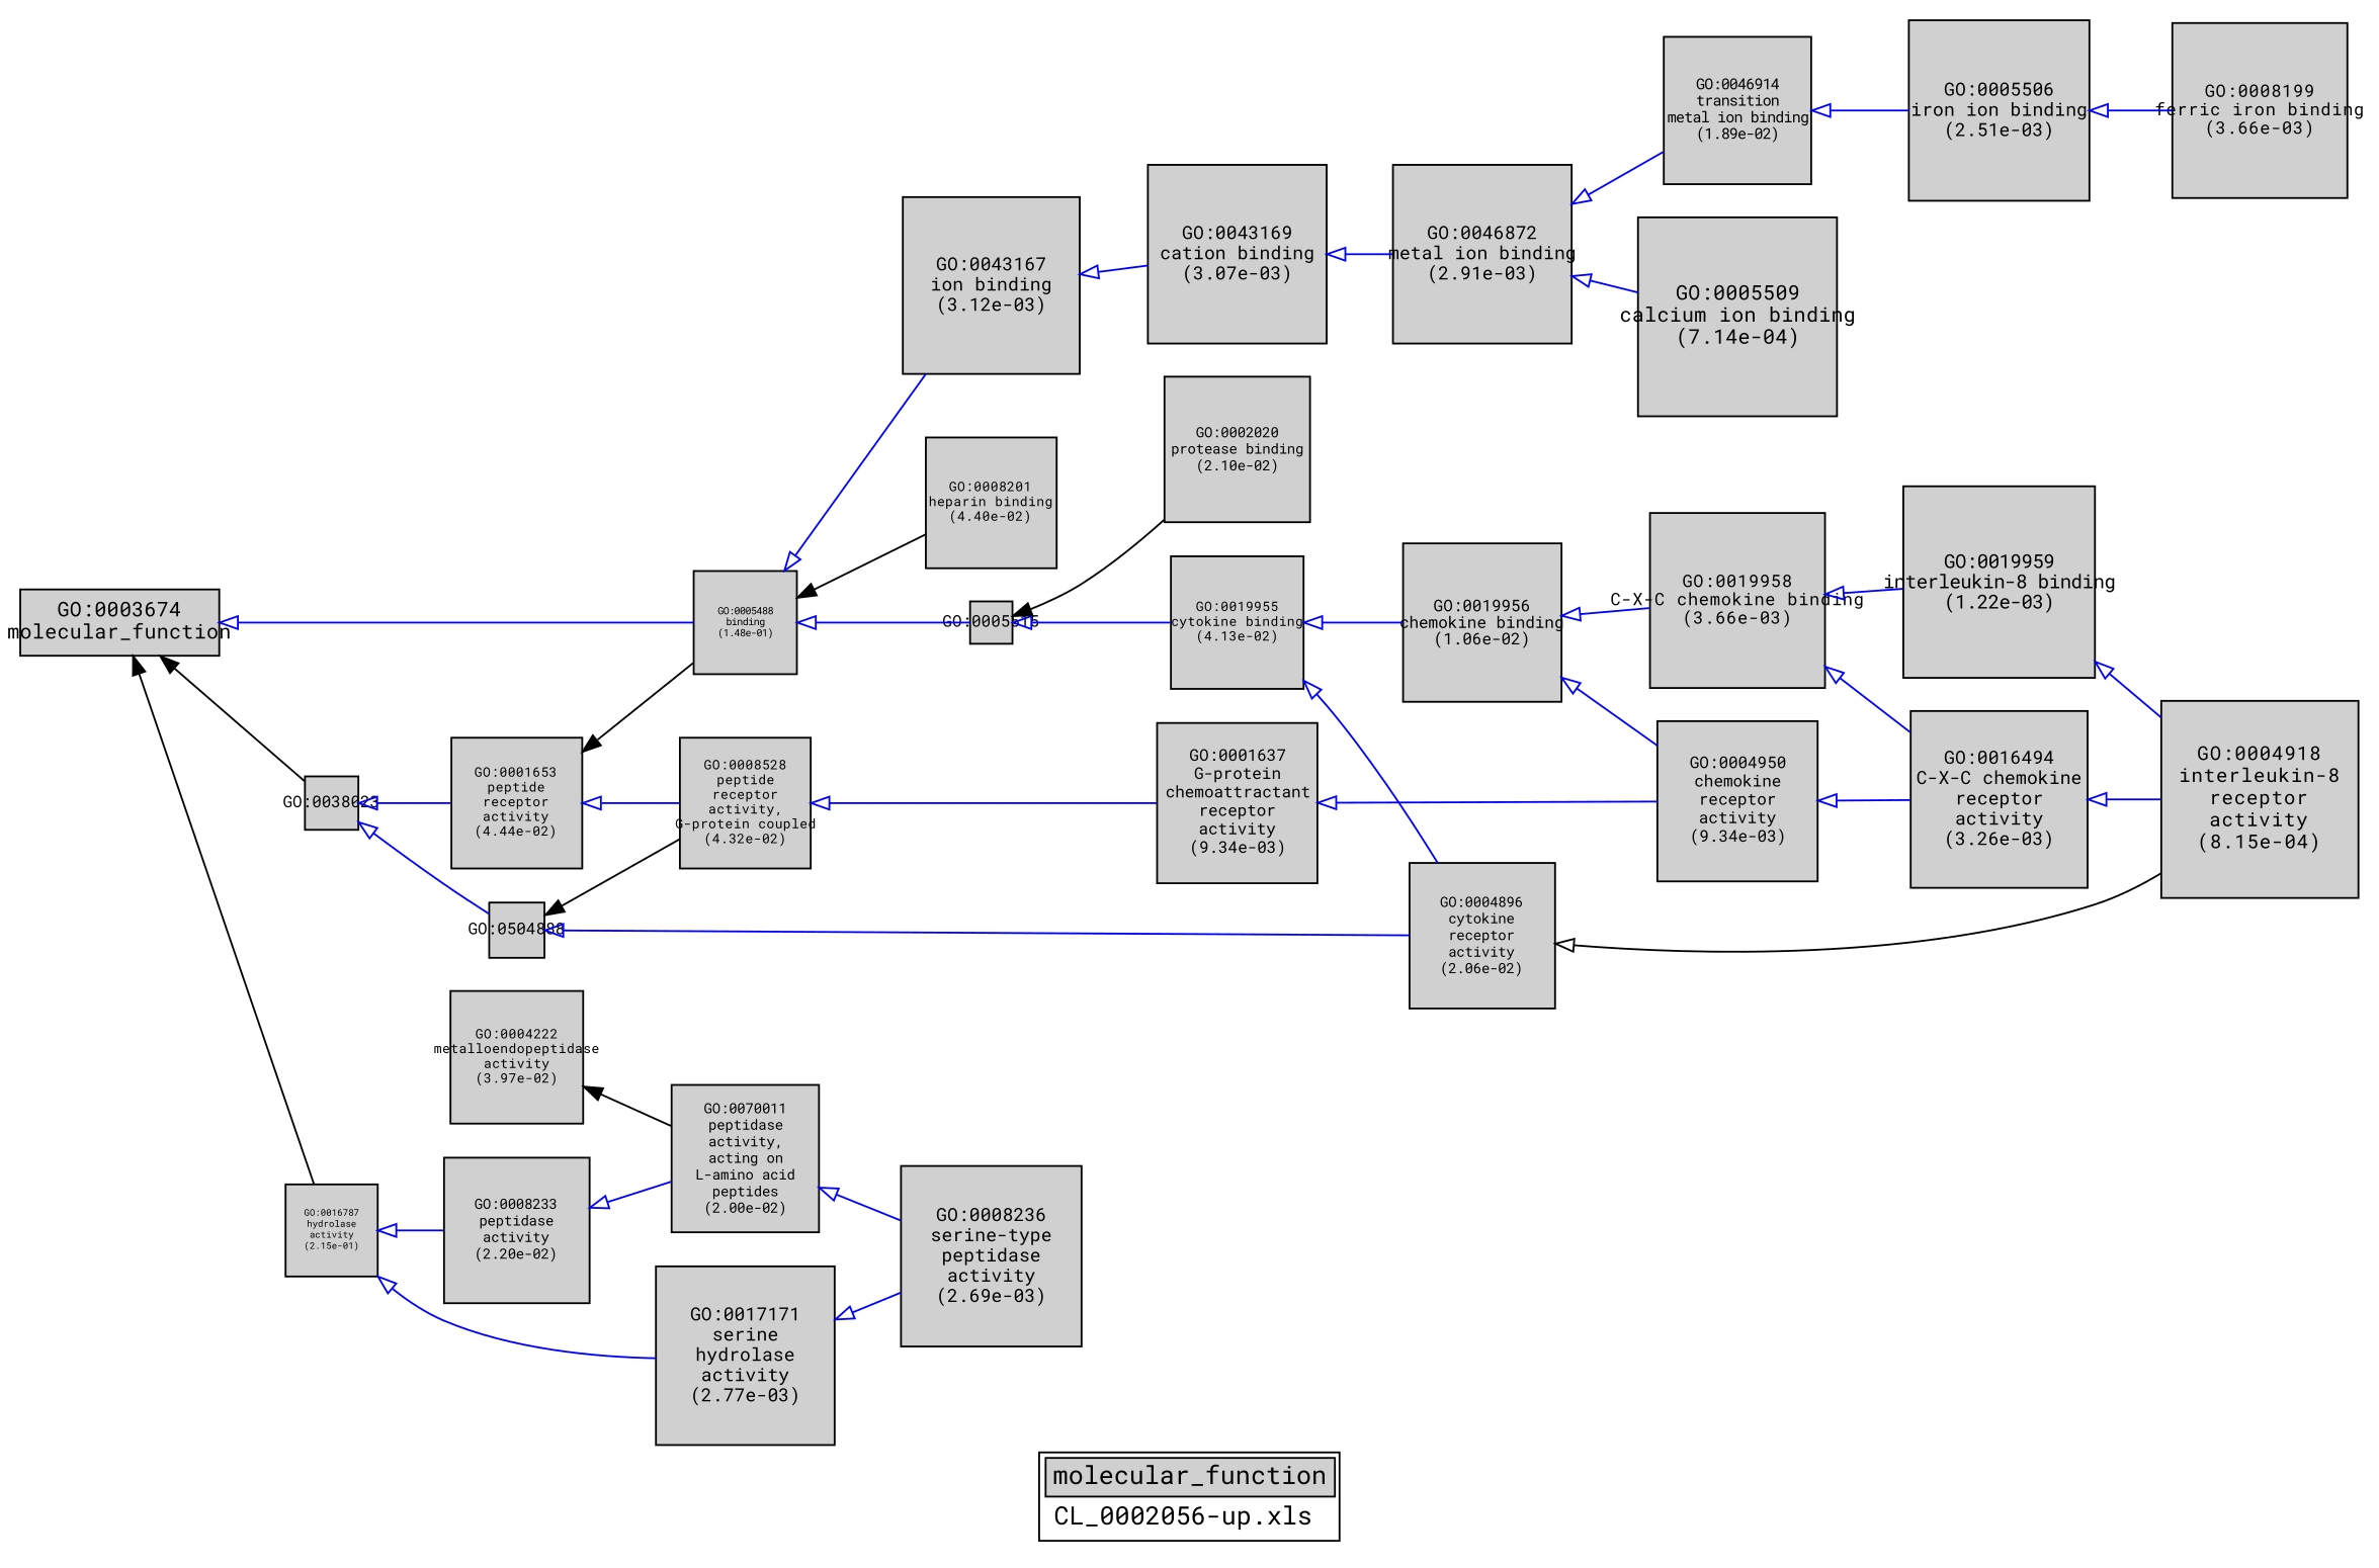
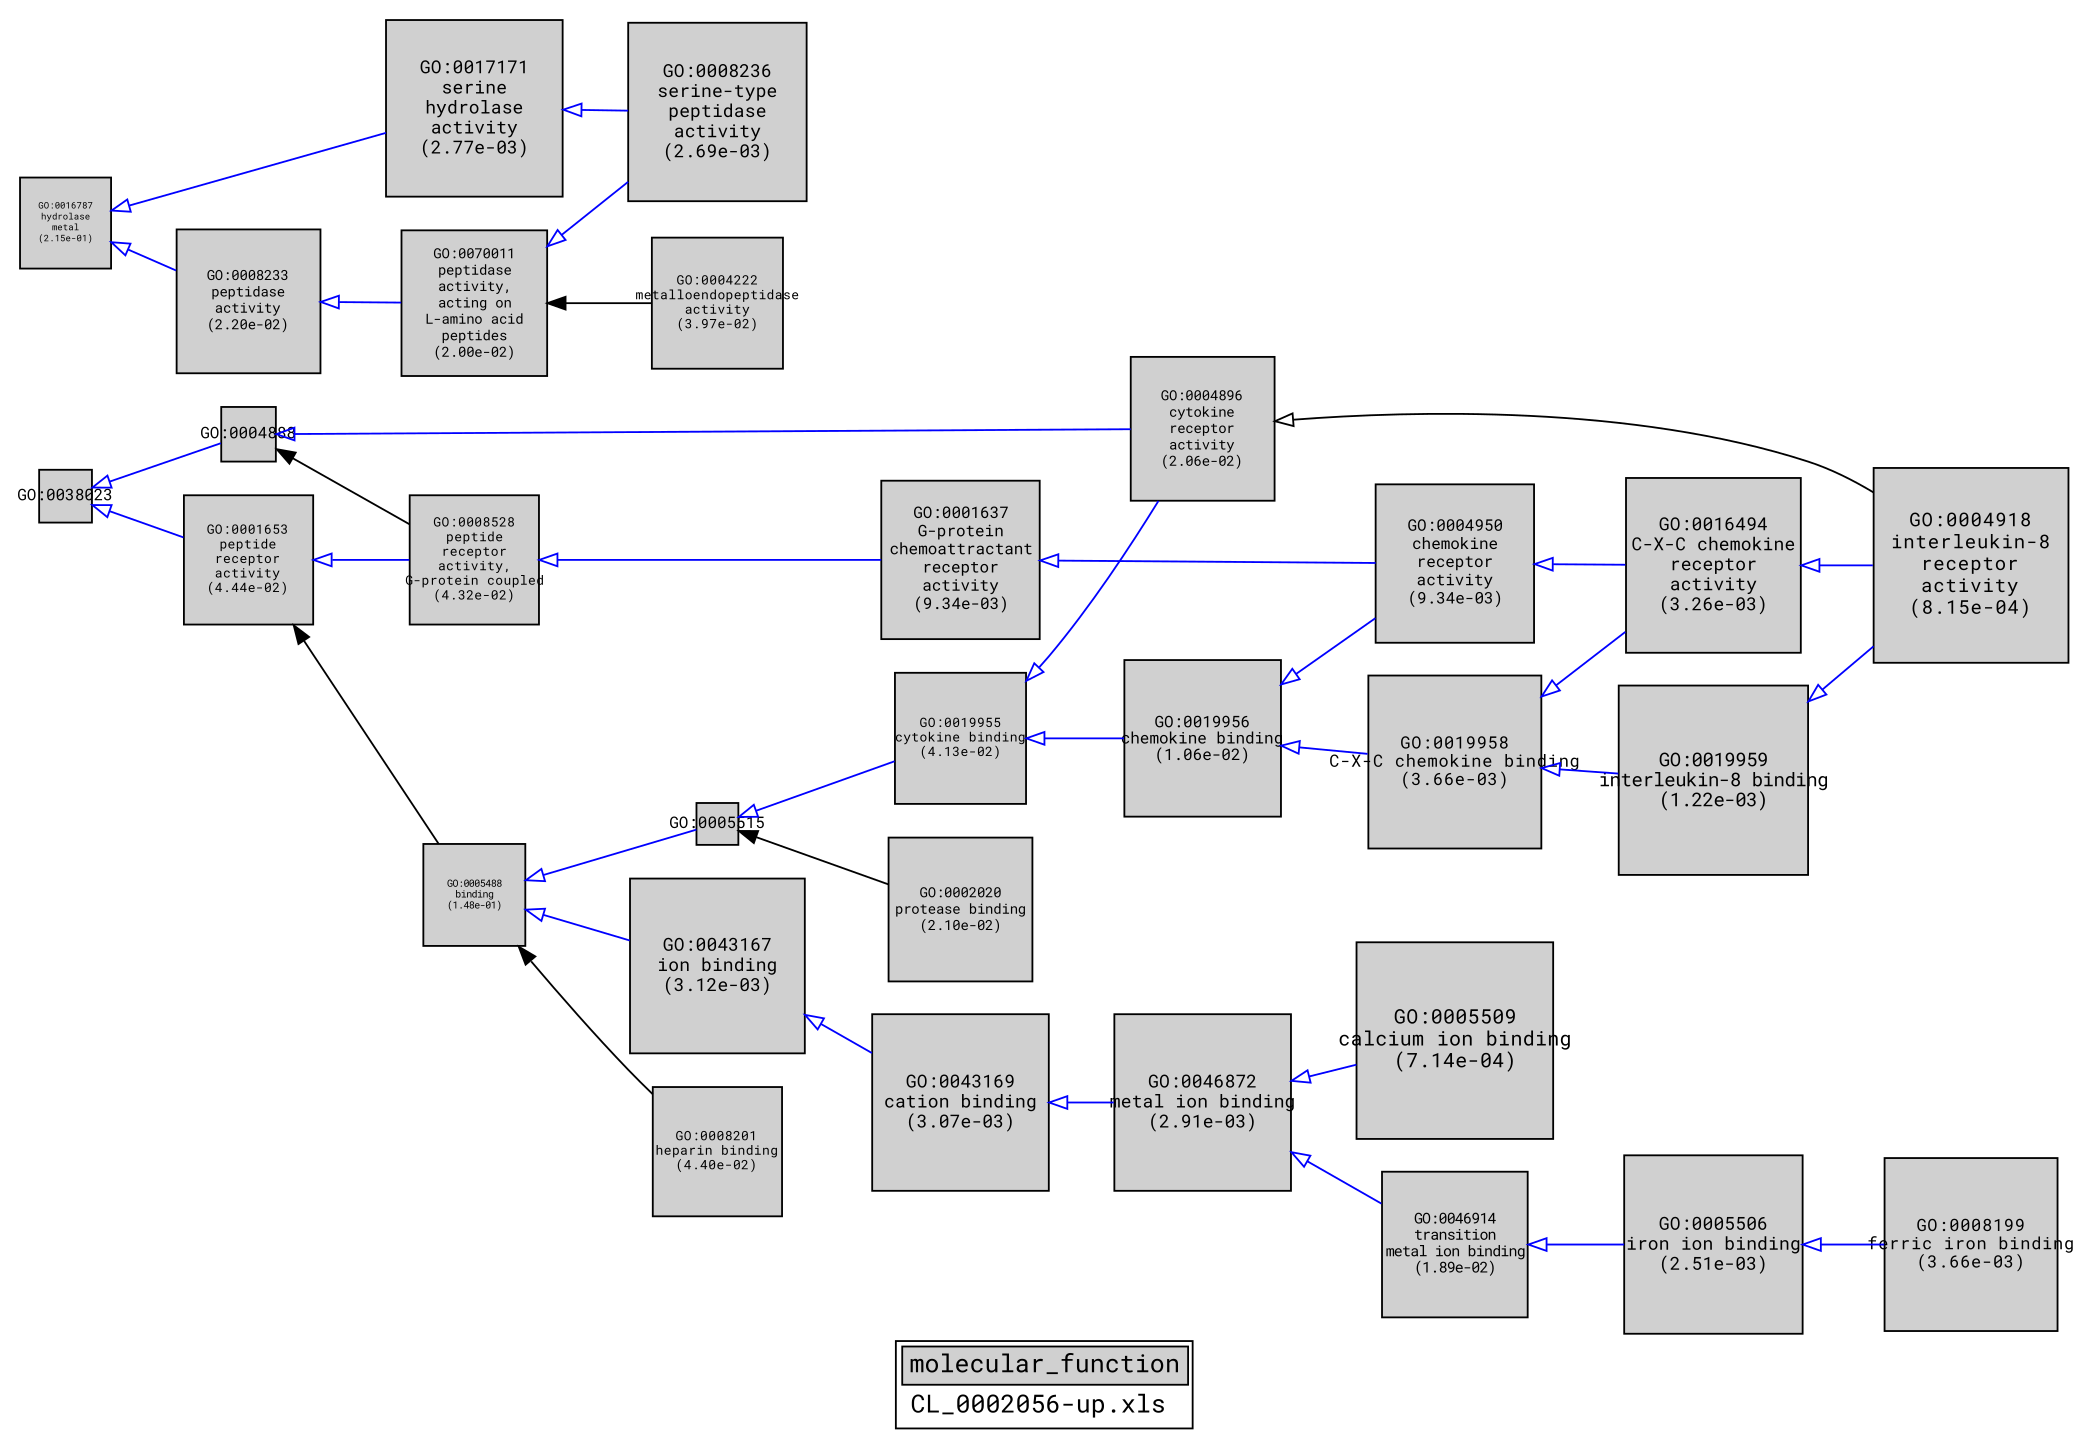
  digraph {
    bgcolor="#FFFFFF"
    fontname="Roboto Mono"
    label=<<TABLE COLOR="black" BGCOLOR="white"><TR><TD COLSPAN="2" BGCOLOR="#D0D0D0"><FONT COLOR="black">molecular_function</FONT></TD></TR><TR><TD BORDER="0">CL_0002056-up.xls</TD></TR></TABLE>>
    rankdir=LR
    node [color=black fillcolor="#D0D0D0" fixedsize=true fontcolor=black fontname="Roboto Mono" fontsize=9 shape=box style=filled]
    edge [arrowtail=empty color=blue dir=back fontname="Roboto Mono" weight=5.0]
    n1 [fontsize=9.6430069398 height=1.33930651942 label=<<TABLE BORDER="0"><TR><TD>GO:0043167<BR/>ion binding<BR/>(3.12e-03)</TD></TR></TABLE>> width=1.33930651942]
    n2 [fontsize=7.13179898564 height=0.990527636894 label=<<TABLE BORDER="0"><TR><TD>GO:0008528<BR/>peptide<BR/>receptor<BR/>activity,<BR/>G-protein coupled<BR/>(4.32e-02)</TD></TR></TABLE>> width=0.990527636894]
    n3 [fontsize=9.70177929372 height=1.34746934635 label=<<TABLE BORDER="0"><TR><TD>GO:0046872<BR/>metal ion binding<BR/>(2.91e-03)</TD></TR></TABLE>> width=1.34746934635]
-   n4 [fontsize=10.8 label=<<TABLE BORDER="0"><TR><TD>GO:0003674<BR/>molecular_function</TD></TR></TABLE>> width=1.5]
    n5 [fontsize=7.9204808472 height=1.10006678433 label=<<TABLE BORDER="0"><TR><TD>GO:0004896<BR/>cytokine<BR/>receptor<BR/>activity<BR/>(2.06e-02)</TD></TR></TABLE>> width=1.10006678433]
-   "GO:0004888" [height=0.416649831096 width=0.416649831096 label="GO:0504888"]
+   "GO:0004888" [height=0.416649831096 width=0.416649831096]
    n7 [fontsize=8.68458990241 height=1.206193042 label=<<TABLE BORDER="0"><TR><TD>GO:0001637<BR/>G-protein<BR/>chemoattractant<BR/>receptor<BR/>activity<BR/>(9.34e-03)</TD></TR></TABLE>> width=1.206193042]
    n8 [fontsize=7.18392373413 height=0.997767185295 label=<<TABLE BORDER="0"><TR><TD>GO:0019955<BR/>cytokine binding<BR/>(4.13e-02)</TD></TR></TABLE>> width=0.997767185295]
    n9 [fontsize=9.60773747586 height=1.33440798276 label=<<TABLE BORDER="0"><TR><TD>GO:0016494<BR/>C-X-C chemokine<BR/>receptor<BR/>activity<BR/>(3.26e-03)</TD></TR></TABLE>> width=1.33440798276]
    n10 [fontsize=10.7010774414 height=1.48626075575 label=<<TABLE BORDER="0"><TR><TD>GO:0004918<BR/>interleukin-8<BR/>receptor<BR/>activity<BR/>(8.15e-04)</TD></TR></TABLE>> width=1.48626075575]
    n11 [fontsize=9.50912245515 height=1.3207114521 label=<<TABLE BORDER="0"><TR><TD>GO:0008199<BR/>ferric iron binding<BR/>(3.66e-03)</TD></TR></TABLE>> width=1.3207114521]
    n12 [fontsize=9.65706036053 height=1.34125838341 label=<<TABLE BORDER="0"><TR><TD>GO:0043169<BR/>cation binding<BR/>(3.07e-03)</TD></TR></TABLE>> width=1.34125838341]
    n13 [fontsize=10.3931044592 height=1.44348673044 label=<<TABLE BORDER="0"><TR><TD>GO:0019959<BR/>interleukin-8 binding<BR/>(1.22e-03)</TD></TR></TABLE>> width=1.44348673044]
    n14 [fontsize=9.76740514376 height=1.35658404774 label=<<TABLE BORDER="0"><TR><TD>GO:0008236<BR/>serine-type<BR/>peptidase<BR/>activity<BR/>(2.69e-03)</TD></TR></TABLE>> width=1.35658404774]
    n15 [fontsize=7.90098022063 height=1.09735836398 label=<<TABLE BORDER="0"><TR><TD>GO:0002020<BR/>protease binding<BR/>(2.10e-02)</TD></TR></TABLE>> width=1.09735836398]
    n16 [fontsize=9.50912245515 height=1.3207114521 label=<<TABLE BORDER="0"><TR><TD>GO:0019958<BR/>C-X-C chemokine binding<BR/>(3.66e-03)</TD></TR></TABLE>> width=1.3207114521]
    "GO:0005515" [height=0.321962002704 width=0.321962002704]
    n18 [fontsize=9.74345172808 height=1.35325718446 label=<<TABLE BORDER="0"><TR><TD>GO:0017171<BR/>serine<BR/>hydrolase<BR/>activity<BR/>(2.77e-03)</TD></TR></TABLE>> width=1.35325718446]
    n19 [fontsize=10.8 height=1.5 label=<<TABLE BORDER="0"><TR><TD>GO:0005509<BR/>calcium ion binding<BR/>(7.14e-04)</TD></TR></TABLE>> width=1.5]
-   n20 [fontsize=5.01528870815 height=0.696567876132 label=<<TABLE BORDER="0"><TR><TD>GO:0016787<BR/>hydrolase<BR/>activity<BR/>(2.15e-01)</TD></TR></TABLE>> width=0.696567876132]
+   n20 [fontsize=5.01528870815 height=0.696567876132 label=<<TABLE BORDER="0"><TR><TD>GO:0016787<BR/>hydrolase<BR/>metal<BR/>(2.15e-01)</TD></TR></TABLE>> width=0.696567876132]
    n21 [fontsize=8.68458990241 height=1.206193042 label=<<TABLE BORDER="0"><TR><TD>GO:0004950<BR/>chemokine<BR/>receptor<BR/>activity<BR/>(9.34e-03)</TD></TR></TABLE>> width=1.206193042]
    n22 [fontsize=8.57117786963 height=1.19044137078 label=<<TABLE BORDER="0"><TR><TD>GO:0019956<BR/>chemokine binding<BR/>(1.06e-02)</TD></TR></TABLE>> width=1.19044137078]
    n23 [fontsize=7.85594183589 height=1.09110303276 label=<<TABLE BORDER="0"><TR><TD>GO:0008233<BR/>peptidase<BR/>activity<BR/>(2.20e-02)</TD></TR></TABLE>> width=1.09110303276]
    n24 [fontsize=7.95194435735 height=1.1044367163 label=<<TABLE BORDER="0"><TR><TD>GO:0070011<BR/>peptidase<BR/>activity,<BR/>acting on<BR/>L-amino acid<BR/>peptides<BR/>(2.00e-02)</TD></TR></TABLE>> width=1.1044367163]
    "GO:0038023" [height=0.40714074878 width=0.40714074878]
    n26 [fontsize=7.11153154786 height=0.987712714981 label=<<TABLE BORDER="0"><TR><TD>GO:0008201<BR/>heparin binding<BR/>(4.40e-02)</TD></TR></TABLE>> width=0.987712714981]
    n27 [fontsize=7.10151690456 height=0.986321792299 label=<<TABLE BORDER="0"><TR><TD>GO:0001653<BR/>peptide<BR/>receptor<BR/>activity<BR/>(4.44e-02)</TD></TR></TABLE>> width=0.986321792299]
    n28 [fontsize=7.22722413581 height=1.00378112997 label=<<TABLE BORDER="0"><TR><TD>GO:0004222<BR/>metalloendopeptidase<BR/>activity<BR/>(3.97e-02)</TD></TR></TABLE>> width=1.00378112997]
    n29 [fontsize=9.82450961151 height=1.36451522382 label=<<TABLE BORDER="0"><TR><TD>GO:0005506<BR/>iron ion binding<BR/>(2.51e-03)</TD></TR></TABLE>> width=1.36451522382]
    n30 [fontsize=5.57818826133 height=0.774748369629 label=<<TABLE BORDER="0"><TR><TD>GO:0005488<BR/>binding<BR/>(1.48e-01)</TD></TR></TABLE>> width=0.774748369629]
    n31 [fontsize=8.01049319745 height=1.11256849965 label=<<TABLE BORDER="0"><TR><TD>GO:0046914<BR/>transition<BR/>metal ion binding<BR/>(1.89e-02)</TD></TR></TABLE>> width=1.11256849965]
    subgraph sub_1 {
      n1
      n2
      n3
-     n4
      n5
      "GO:0004888"
      n7
      n8
      n9
      n10
      n11
      n12
      n13
      n14
      n15
      n16
      "GO:0005515"
      n18
      n19
      n20
      n21
      n22
      n23
      n24
      "GO:0038023"
      n26
      n27
      n28
      n29
      n30
      n31
    }
    subgraph sub_2 {
      n15
      n26
      n28
      subgraph sub_3 {
        subgraph sub_4 {
        }
        subgraph sub_5 {
        }
      }
      subgraph sub_6 {
      }
      subgraph sub_7 {
        n1
        n2
        n3
-       n4
        n5
        "GO:0004888"
        n7
        n8
        n9
        n10
        n11
        n12
        n13
        n14
        n16
        "GO:0005515"
        n18
        n19
        n20
        n21
        n22
        n23
        n24
        "GO:0038023"
        n27
        n29
        n30
        n31
      }
    }
    n1 -> n12
    n2 -> n7
    n3 -> n19
    n3 -> n31
-   n4 -> n20 [weight=1 arrowtail="" color=""]
-   n4 -> "GO:0038023" [weight=1 arrowtail="" color=""]
-   n4 -> n30
    n5 -> n10 [color=black]
    "GO:0004888" -> n2 [weight=1 arrowtail="" color=""]
    "GO:0004888" -> n5
    n7 -> n21
    n8 -> n5
    n8 -> n22
    n9 -> n10
    n12 -> n3
    n13 -> n10
    n16 -> n9
    n16 -> n13
    "GO:0005515" -> n8
    "GO:0005515" -> n15 [weight=1 arrowtail="" color=""]
    n18 -> n14
    n20 -> n18
    n20 -> n23
    n21 -> n9
    n22 -> n16
    n22 -> n21
    n23 -> n24
    n24 -> n14
-   n28 -> n24 [weight=1 arrowtail="" color=""]
+   n24 -> n28 [weight=1 arrowtail="" color=""]
    "GO:0038023" -> "GO:0004888"
    "GO:0038023" -> n27
    n27 -> n2
    n27 -> n30 [weight=1 arrowtail="" color=""]
    n29 -> n11
    n30 -> n1
    n30 -> "GO:0005515"
    n30 -> n26 [weight=1 arrowtail="" color=""]
    n31 -> n29
  }
